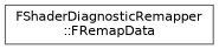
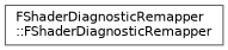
  digraph {
    rankdir=TB
-   n1 [color=grey40 fillcolor=white fontname=Helvetica fontsize=10 height=0.2 label="FShaderDiagnosticRemapper\l::FRemapData" shape=box style=filled width=0.4]
+   n1 [color=grey40 fillcolor=white fontname=Helvetica fontsize=10 height=0.2 label="FShaderDiagnosticRemapper\l::FShaderDiagnosticRemapper" shape=box style=filled width=0.4]
  }
